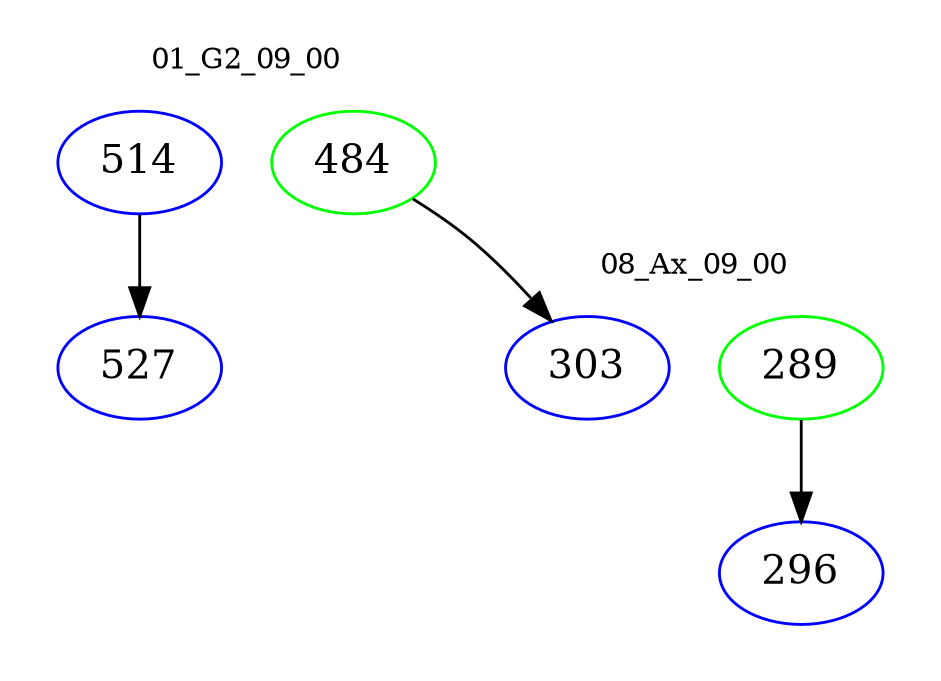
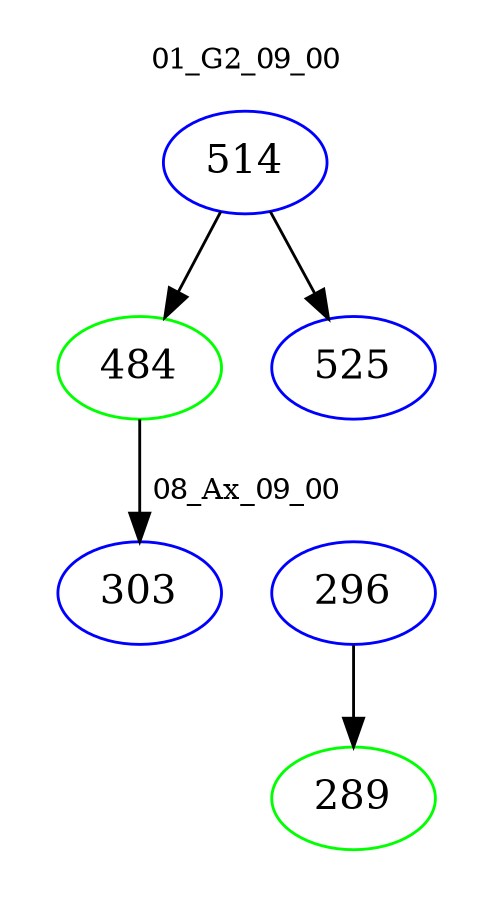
  digraph {
    node [color=blue]
    edge [color=black]
    n1 [label=296]
    n2 [color=green label=289]
    n3 [label=303]
    n4 [label=514]
    n5 [color=green label=484]
-   n6 [label=527]
+   n6 [label=525]
    subgraph cluster_1 {
      color=white
      fontsize=10
      label="08_Ax_09_00"
      n1
      n2
      n3
    }
    subgraph cluster_2 {
      color=white
      fontsize=10
      label="01_G2_09_00"
      n4
      n5
      n6
    }
-   n2 -> n1
+   n1 -> n2
+   n4 -> n5
    n4 -> n6
    n5 -> n3
  }
